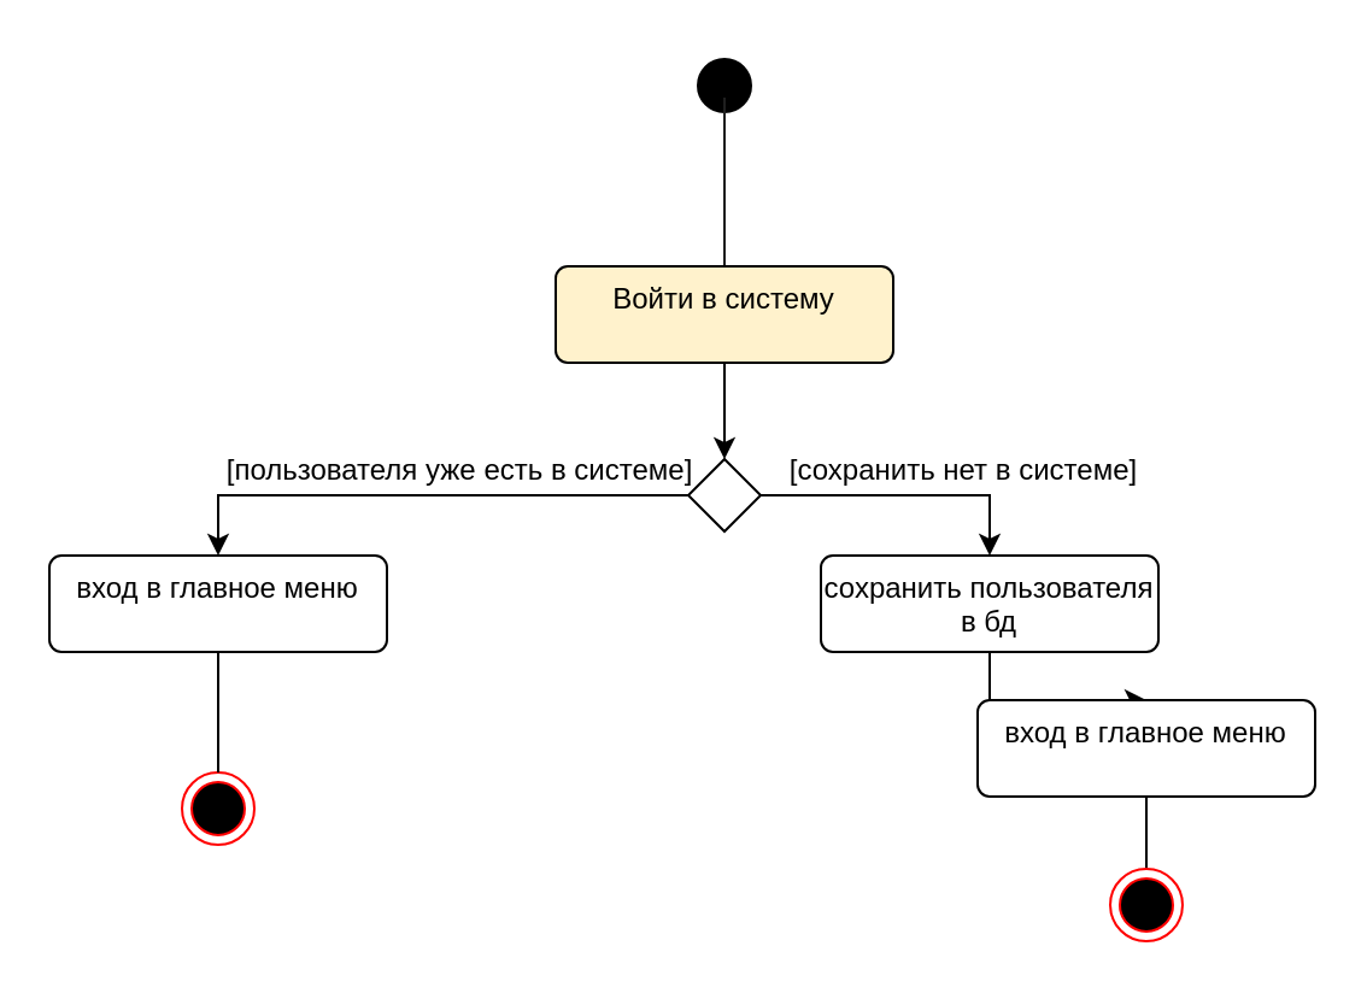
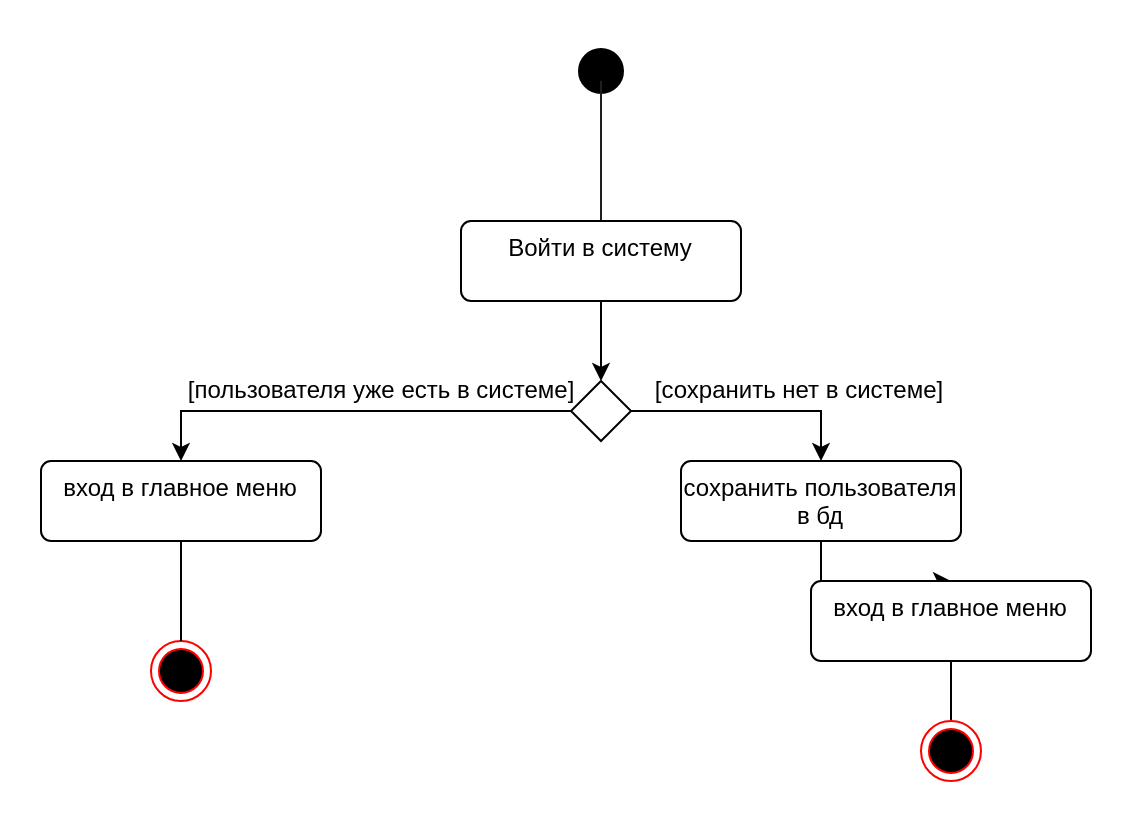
  <mxCell id="0" />
  <mxCell id="1" parent="0" />
  <mxCell id="2" value="" style="ellipse;html=1;shape=endState;fillColor=#000000;strokeColor=#ff0000;" parent="1" vertex="1"><mxGeometry x="75" y="320" width="30" height="30" as="geometry" /></mxCell>
  <mxCell id="3" value="" style="ellipse;html=1;shape=startState;fillColor=#000000;strokeColor=#000000;" parent="1" vertex="1"><mxGeometry x="285" y="20" width="30" height="30" as="geometry" /></mxCell>
  <mxCell id="4" value="" style="edgeStyle=orthogonalEdgeStyle;html=1;verticalAlign=bottom;endArrow=none;endSize=8;strokeColor=#1f1f1f;rounded=0;endFill=0;" parent="1" edge="1"><mxGeometry relative="1" as="geometry"><mxPoint x="300" y="110" as="targetPoint" /><mxPoint x="300" y="40" as="sourcePoint" /></mxGeometry></mxCell>
  <mxCell id="5" style="edgeStyle=orthogonalEdgeStyle;rounded=0;orthogonalLoop=1;jettySize=auto;html=1;exitX=0.5;exitY=1;exitDx=0;exitDy=0;entryX=0.5;entryY=0;entryDx=0;entryDy=0;" parent="1" source="6" target="9" edge="1"><mxGeometry relative="1" as="geometry" /></mxCell>
- <mxCell id="6" value="Войти в систему" style="html=1;align=center;verticalAlign=top;rounded=1;absoluteArcSize=1;arcSize=10;dashed=0;whiteSpace=wrap;fillColor=#fff2cc;" parent="1" vertex="1"><mxGeometry x="230" y="110" width="140" height="40" as="geometry" /></mxCell>
+ <mxCell id="6" value="Войти в систему" style="html=1;align=center;verticalAlign=top;rounded=1;absoluteArcSize=1;arcSize=10;dashed=0;whiteSpace=wrap;" parent="1" vertex="1"><mxGeometry x="230" y="110" width="140" height="40" as="geometry" /></mxCell>
  <mxCell id="7" style="edgeStyle=orthogonalEdgeStyle;rounded=0;orthogonalLoop=1;jettySize=auto;html=1;exitX=0;exitY=0.5;exitDx=0;exitDy=0;entryX=0.5;entryY=0;entryDx=0;entryDy=0;" parent="1" source="9" target="11" edge="1"><mxGeometry relative="1" as="geometry" /></mxCell>
  <mxCell id="8" style="edgeStyle=orthogonalEdgeStyle;rounded=0;orthogonalLoop=1;jettySize=auto;html=1;exitX=1;exitY=0.5;exitDx=0;exitDy=0;entryX=0.5;entryY=0;entryDx=0;entryDy=0;" parent="1" source="9" target="14" edge="1"><mxGeometry relative="1" as="geometry" /></mxCell>
  <mxCell id="9" value="" style="rhombus;" parent="1" vertex="1"><mxGeometry x="285" y="190" width="30" height="30" as="geometry" /></mxCell>
  <mxCell id="10" style="edgeStyle=orthogonalEdgeStyle;rounded=0;orthogonalLoop=1;jettySize=auto;html=1;exitX=0.5;exitY=1;exitDx=0;exitDy=0;entryX=0.5;entryY=0;entryDx=0;entryDy=0;endArrow=none;endFill=0;" parent="1" source="11" target="2" edge="1"><mxGeometry relative="1" as="geometry" /></mxCell>
  <mxCell id="11" value="вход в главное меню" style="html=1;align=center;verticalAlign=top;rounded=1;absoluteArcSize=1;arcSize=10;dashed=0;whiteSpace=wrap;" parent="1" vertex="1"><mxGeometry x="20" y="230" width="140" height="40" as="geometry" /></mxCell>
  <mxCell id="12" value="[пользователя уже есть в системе]" style="text;html=1;align=center;verticalAlign=middle;resizable=0;points=[];autosize=1;strokeColor=none;fillColor=none;" parent="1" vertex="1"><mxGeometry x="80" y="180" width="220" height="30" as="geometry" /></mxCell>
  <mxCell id="13" style="edgeStyle=orthogonalEdgeStyle;rounded=0;orthogonalLoop=1;jettySize=auto;html=1;exitX=0.5;exitY=1;exitDx=0;exitDy=0;entryX=0.5;entryY=0;entryDx=0;entryDy=0;" parent="1" source="14" target="17" edge="1"><mxGeometry relative="1" as="geometry" /></mxCell>
  <mxCell id="14" value="сохранить пользователя в бд" style="html=1;align=center;verticalAlign=top;rounded=1;absoluteArcSize=1;arcSize=10;dashed=0;whiteSpace=wrap;" parent="1" vertex="1"><mxGeometry x="340" y="230" width="140" height="40" as="geometry" /></mxCell>
  <mxCell id="15" value="[сохранить нет в системе]" style="text;html=1;align=center;verticalAlign=middle;resizable=0;points=[];autosize=1;strokeColor=none;fillColor=none;" parent="1" vertex="1"><mxGeometry x="304" y="180" width="190" height="30" as="geometry" /></mxCell>
  <mxCell id="16" style="edgeStyle=orthogonalEdgeStyle;rounded=0;orthogonalLoop=1;jettySize=auto;html=1;exitX=0.5;exitY=1;exitDx=0;exitDy=0;entryX=0.5;entryY=0;entryDx=0;entryDy=0;endArrow=none;endFill=0;" parent="1" source="17" target="18" edge="1"><mxGeometry relative="1" as="geometry" /></mxCell>
  <mxCell id="17" value="вход в главное меню" style="html=1;align=center;verticalAlign=top;rounded=1;absoluteArcSize=1;arcSize=10;dashed=0;whiteSpace=wrap;" parent="1" vertex="1"><mxGeometry x="405" y="290" width="140" height="40" as="geometry" /></mxCell>
  <mxCell id="18" value="" style="ellipse;html=1;shape=endState;fillColor=#000000;strokeColor=#ff0000;" parent="1" vertex="1"><mxGeometry x="460" y="360" width="30" height="30" as="geometry" /></mxCell>
